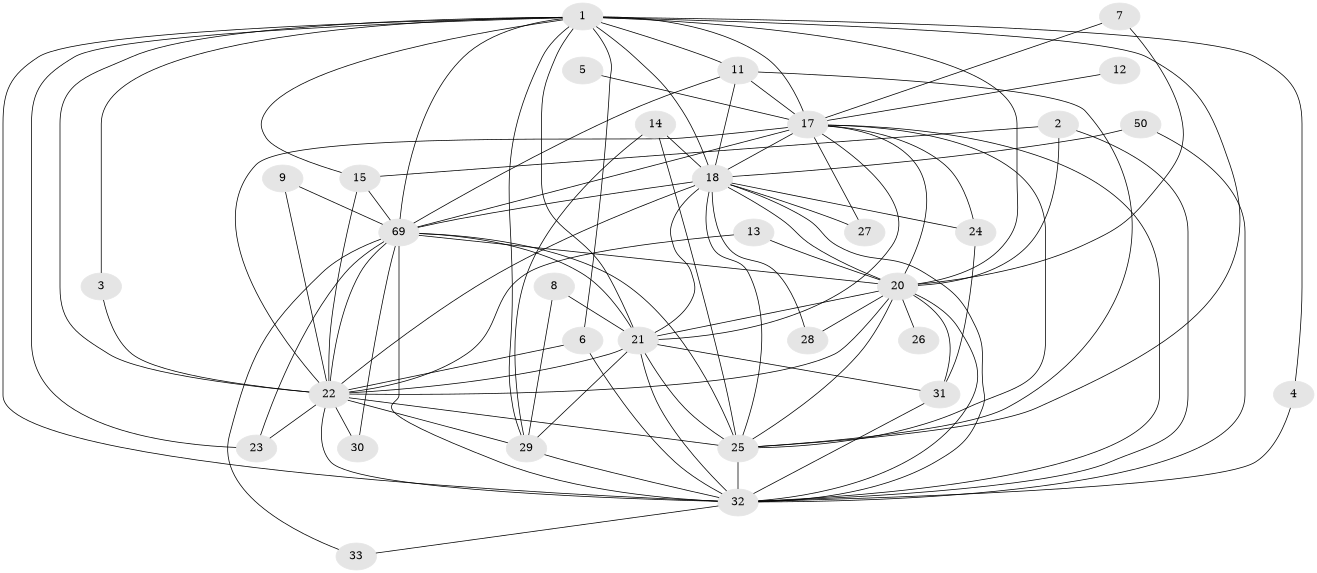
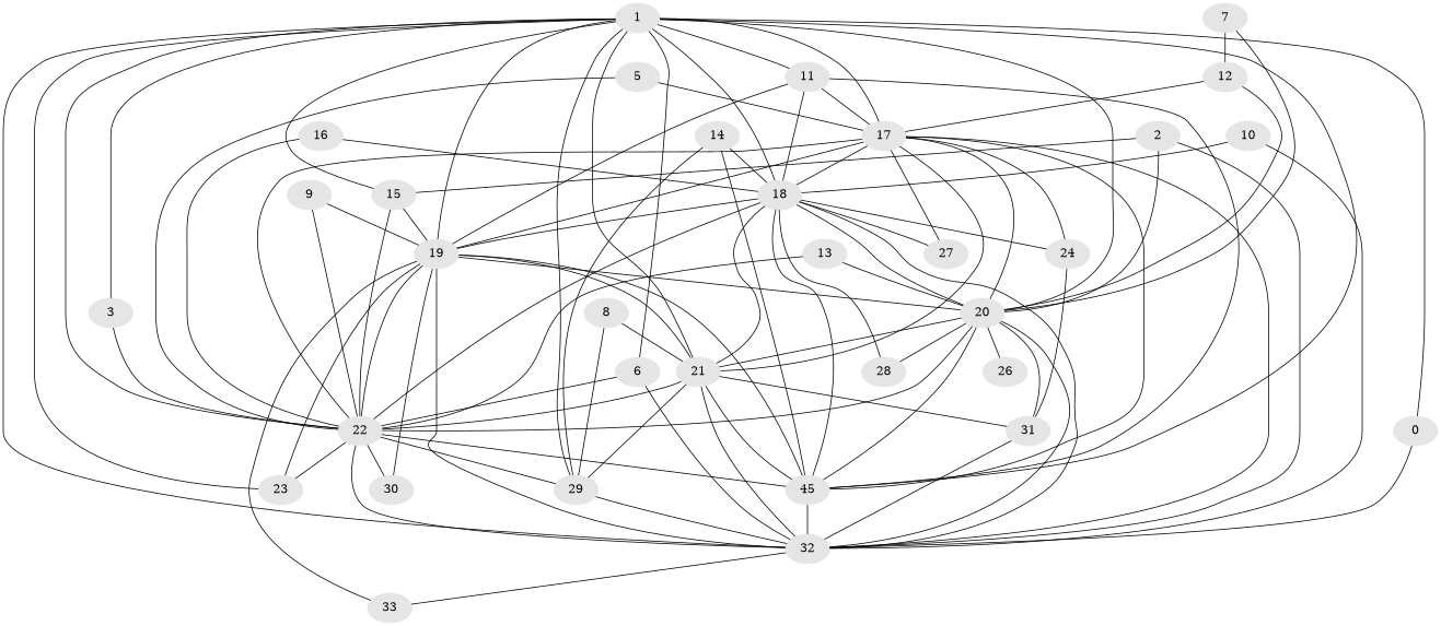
  graph {
    node [color=gray90 style=filled]
    edge [weight=1.0]
    1
    3
-   4
+   4 [label=0]
    6
    11
    15
    17
    18
-   19 [label=69]
+   19
    20
    21
    22
    23
-   25
+   25 [label=45]
    29
    32
    24
    27
    28
    30
    33
    26
    31
    2
    5
    7
    8
    9
-   10 [label=50]
+   10
    12
    13
    14
+   16
    1 -- 3
    1 -- 4
    1 -- 6
    1 -- 11
    1 -- 15
    1 -- 17 [weight=3.0]
    1 -- 18 [weight=2.0]
    1 -- 19 [weight=2.0]
    1 -- 20 [weight=3.0]
    1 -- 21 [weight=3.0]
    1 -- 22 [weight=2.0]
    1 -- 23
    1 -- 25 [weight=2.0]
    1 -- 29
    1 -- 32 [weight=2.0]
    3 -- 22
    4 -- 32
    6 -- 22
    6 -- 32
    11 -- 17
    11 -- 18
    11 -- 19
    11 -- 25
    15 -- 19
    15 -- 22
    17 -- 18 [weight=2.0]
    17 -- 19
    17 -- 20
    17 -- 21
    17 -- 22
    17 -- 25
    17 -- 32 [weight=2.0]
    17 -- 24
    17 -- 27
    18 -- 19 [weight=2.0]
    18 -- 20 [weight=2.0]
    18 -- 21
    18 -- 22
    18 -- 25
    18 -- 32
    18 -- 24
    18 -- 27
    18 -- 28 [weight=2.0]
    19 -- 20
    19 -- 21
    19 -- 22
    19 -- 23
    19 -- 25
    19 -- 32 [weight=2.0]
    19 -- 30
    19 -- 33
    20 -- 21 [weight=2.0]
    20 -- 22 [weight=3.0]
    20 -- 25
    20 -- 32 [weight=2.0]
    20 -- 28
    20 -- 26
    20 -- 31
    21 -- 22 [weight=2.0]
    21 -- 25 [weight=2.0]
    21 -- 29
    21 -- 32 [weight=2.0]
    21 -- 31
    22 -- 23
    22 -- 25
    22 -- 29
    22 -- 32
    22 -- 30
    25 -- 32 [weight=2.0]
    29 -- 32
    32 -- 33
    24 -- 31
    31 -- 32
    2 -- 15
    2 -- 20
    2 -- 32
    5 -- 17
-   7 -- 17
+   5 -- 22
+   7 -- 12
    7 -- 20
    8 -- 21
    8 -- 29
    9 -- 19
    9 -- 22
    10 -- 18
    10 -- 32
    12 -- 17
+   12 -- 20
    13 -- 20
    13 -- 22
    14 -- 18
    14 -- 25 [weight=2.0]
    14 -- 29
+   16 -- 18
+   16 -- 22
  }
